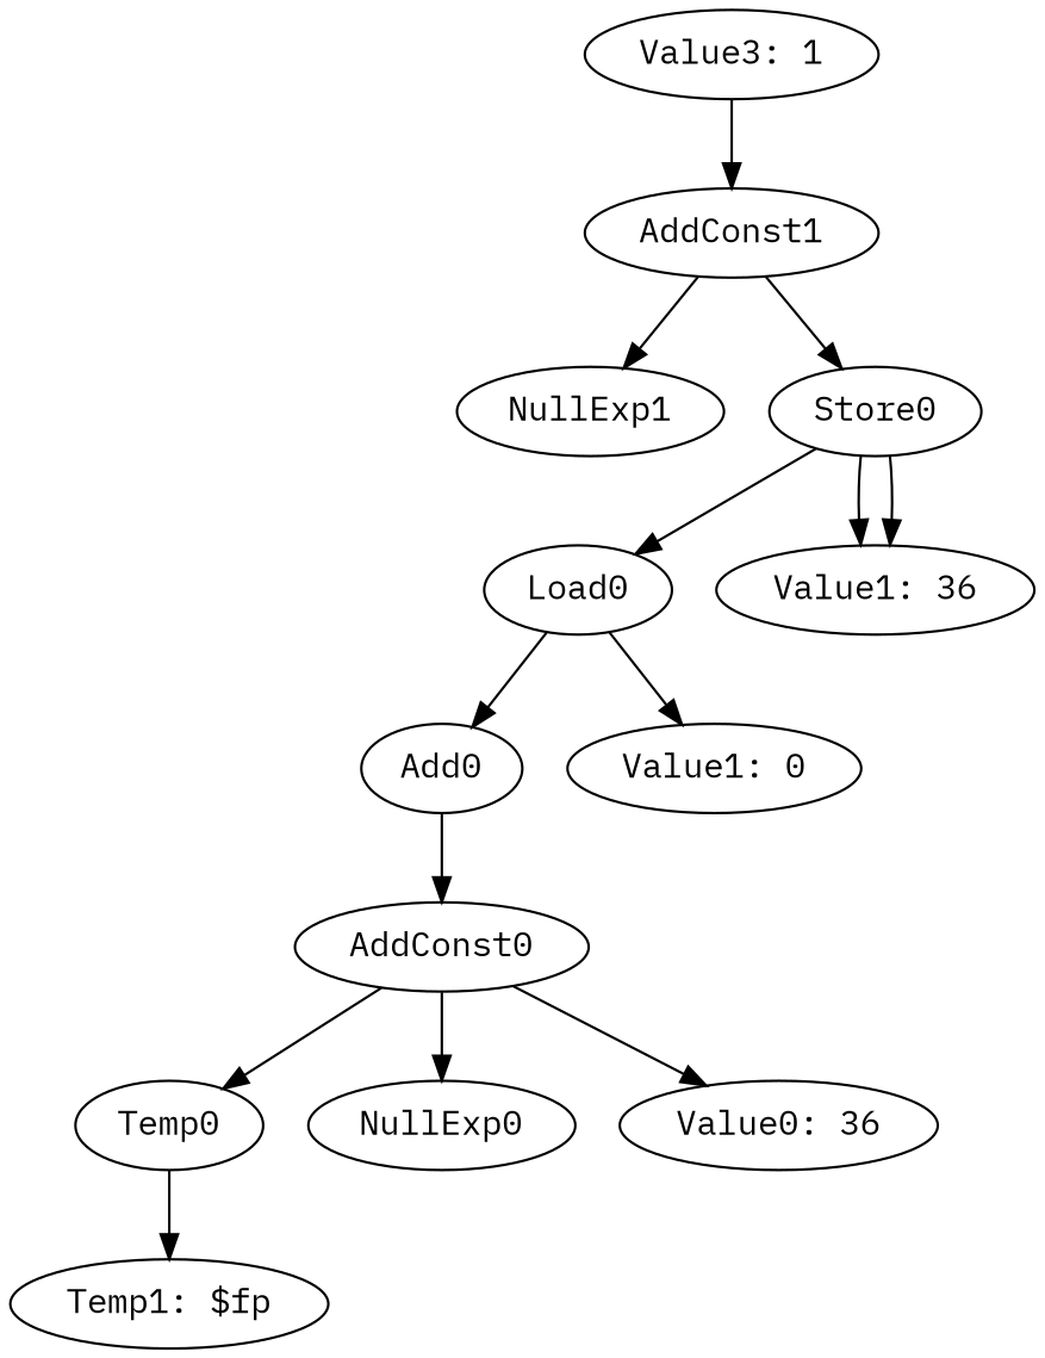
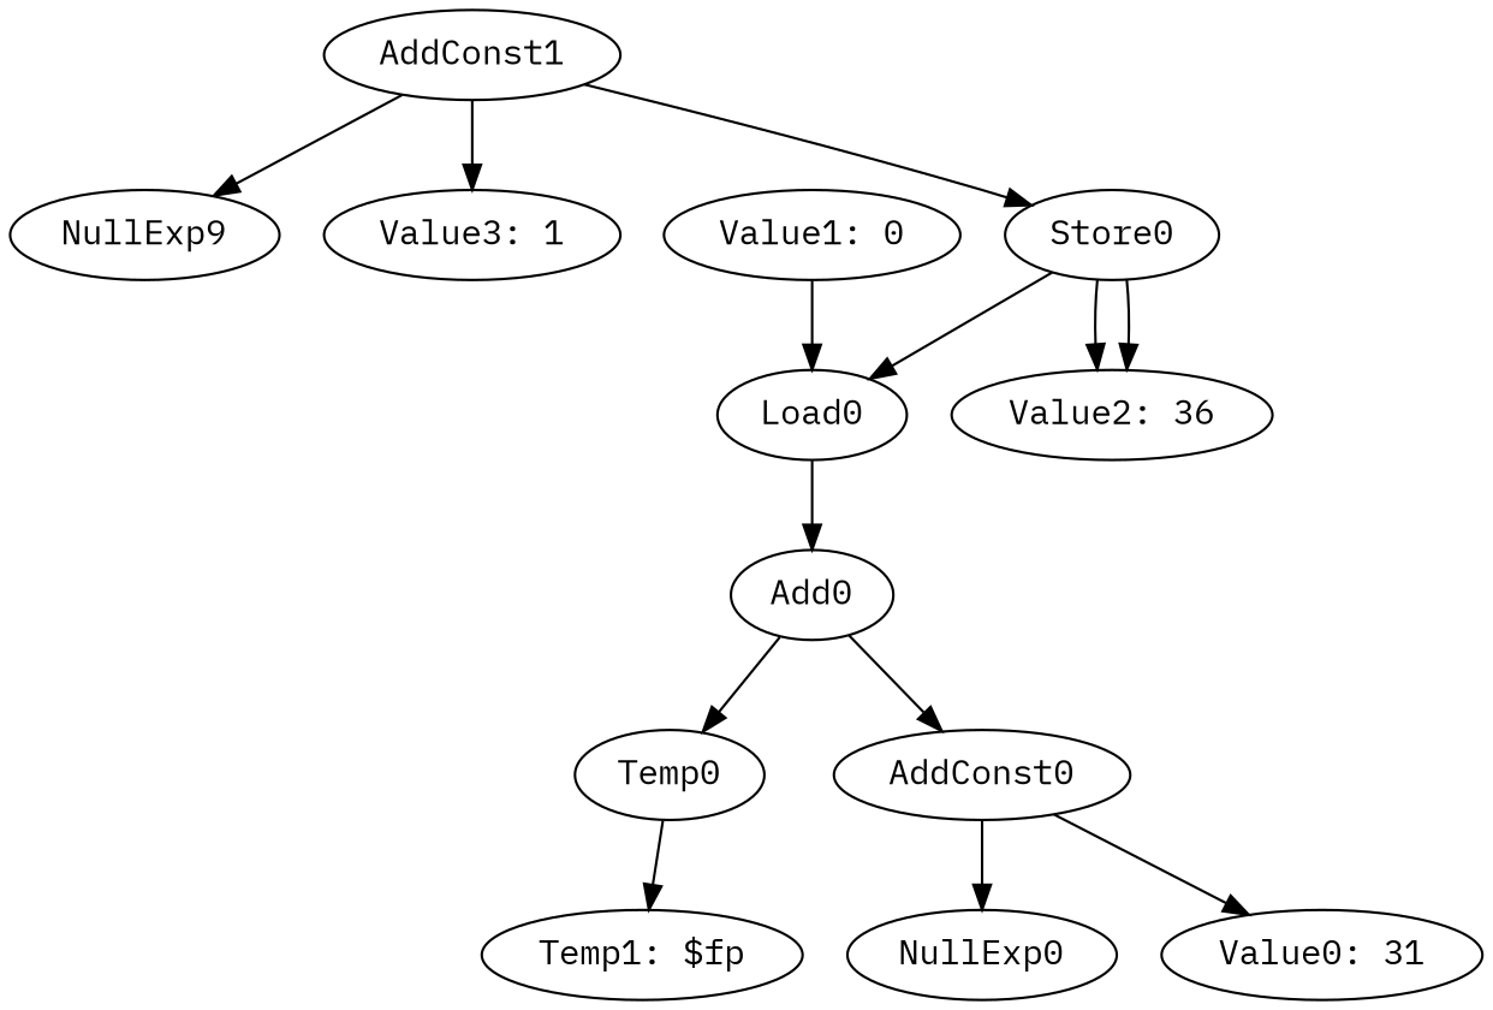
  digraph {
    fontname="IBM Plex Mono"
    ordering=out
    node [fontname="IBM Plex Mono"]
    edge [fontname="IBM Plex Mono"]
    AddConst1
-   NullExp1
+   NullExp1 [label=NullExp9]
    "Value3: 1"
    Store0
    Load0
-   "Value2: 36" [label="Value1: 36"]
+   "Value2: 36"
    Add0
    "Value1: 0"
    Temp0
    AddConst0
    "Temp1: $fp"
    NullExp0
-   "Value0: 36"
+   "Value0: 36" [label="Value0: 31"]
    AddConst1 -> NullExp1
-   "Value3: 1" -> AddConst1
+   AddConst1 -> "Value3: 1"
    AddConst1 -> Store0
    Store0 -> Load0
    Store0 -> "Value2: 36"
    Store0 -> "Value2: 36"
    Load0 -> Add0
-   Load0 -> "Value1: 0"
-   AddConst0 -> Temp0
+   "Value1: 0" -> Load0
+   Add0 -> Temp0
    Add0 -> AddConst0
    Temp0 -> "Temp1: $fp"
    AddConst0 -> NullExp0
    AddConst0 -> "Value0: 36"
  }
